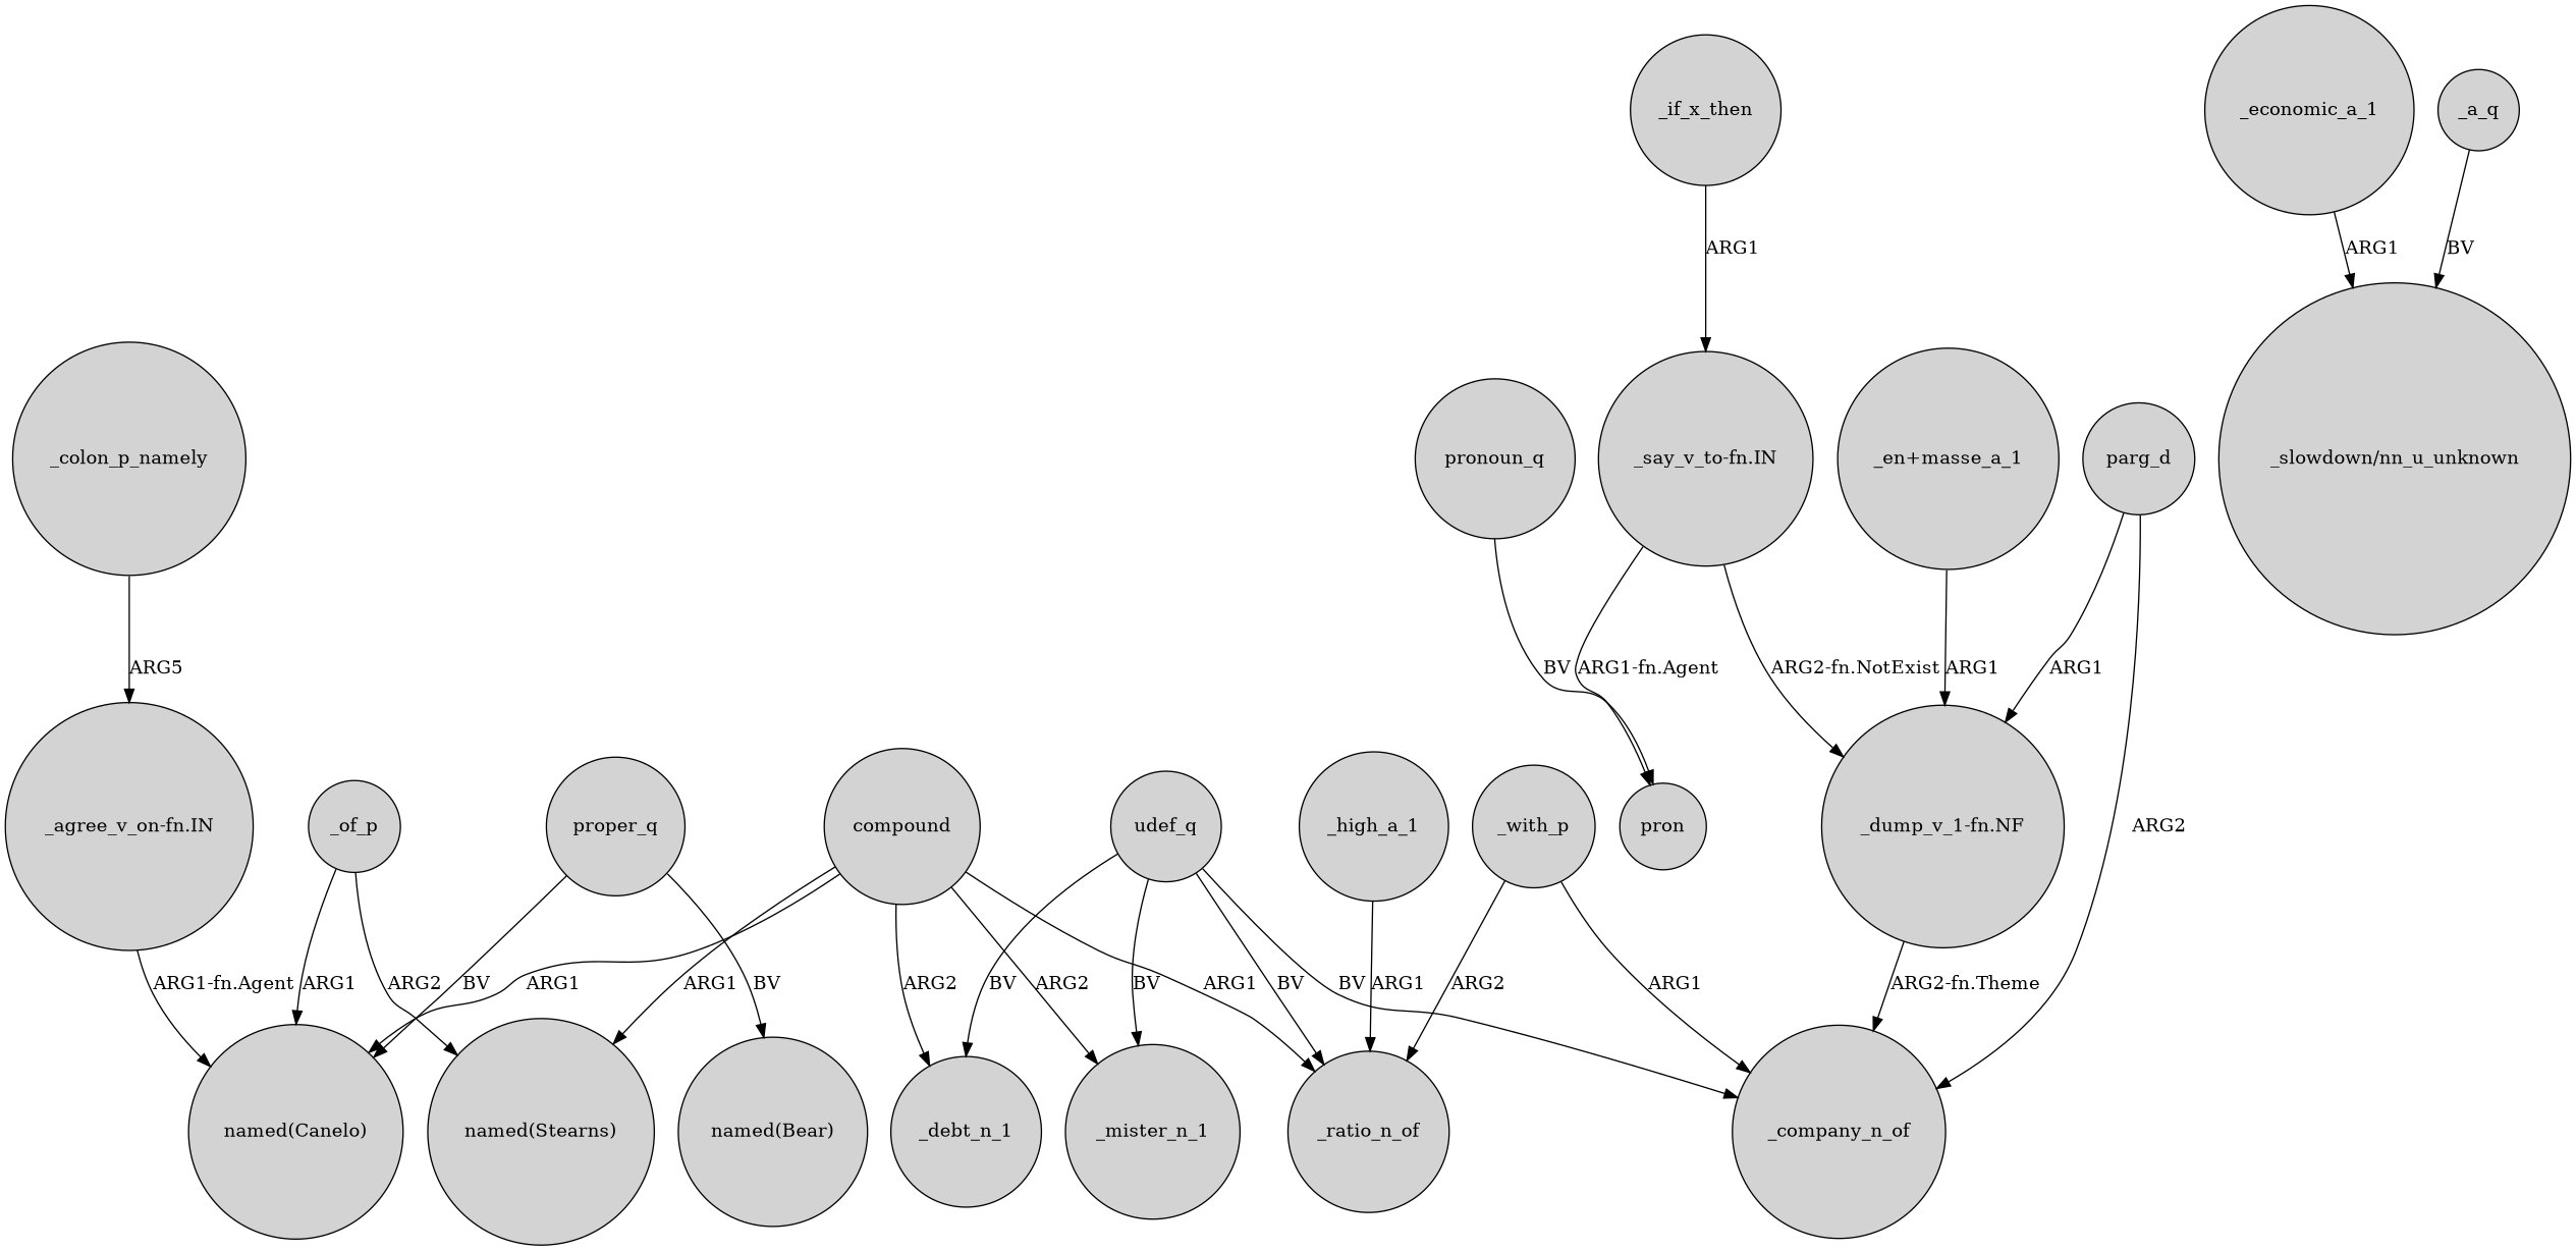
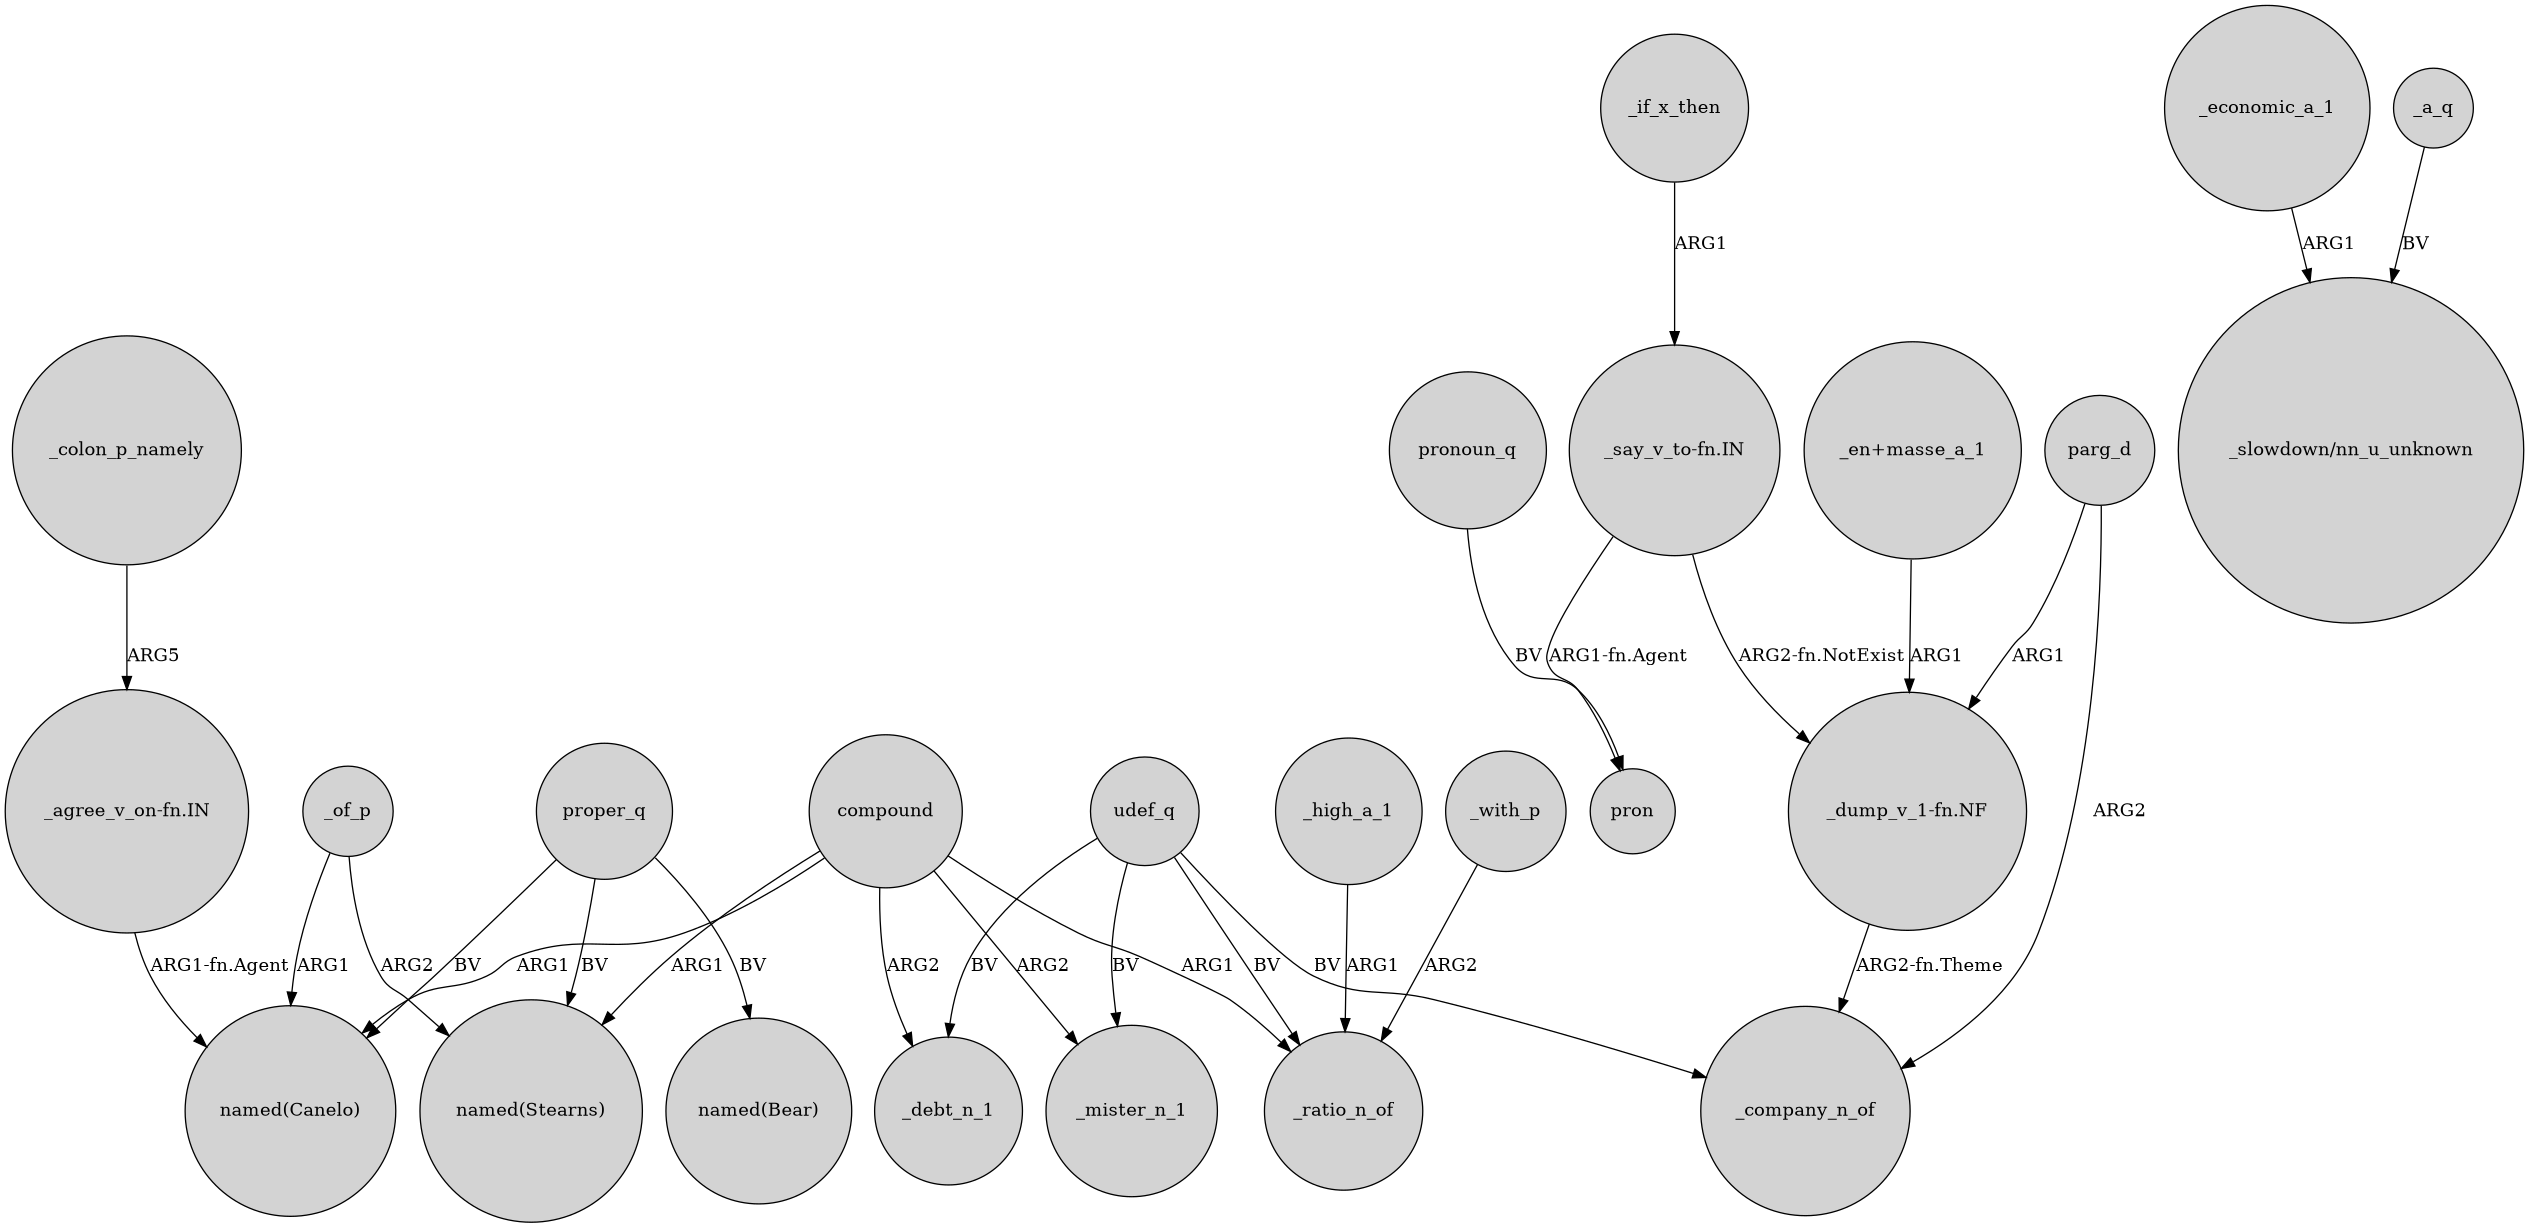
  digraph {
    node [shape=circle style=filled]
    "_agree_v_on-fn.IN"
    "named(Canelo)"
    parg_d
    "_dump_v_1-fn.NF"
    _company_n_of
    udef_q
    _debt_n_1
    _mister_n_1
    _ratio_n_of
    compound
    "named(Stearns)"
    _with_p
    _if_x_then
    "_say_v_to-fn.IN"
    pron
    _of_p
    _colon_p_namely
    pronoun_q
    proper_q
    "named(Bear)"
    _economic_a_1
    "_slowdown/nn_u_unknown"
    _a_q
    "_en+masse_a_1"
    _high_a_1
    "_agree_v_on-fn.IN" -> "named(Canelo)" [label="ARG1-fn.Agent"]
    parg_d -> "_dump_v_1-fn.NF" [label=ARG1]
    parg_d -> _company_n_of [label=ARG2]
    "_dump_v_1-fn.NF" -> _company_n_of [label="ARG2-fn.Theme"]
    udef_q -> _company_n_of [label=BV]
    udef_q -> _debt_n_1 [label=BV]
    udef_q -> _mister_n_1 [label=BV]
    udef_q -> _ratio_n_of [label=BV]
    compound -> "named(Canelo)" [label=ARG1]
    compound -> _debt_n_1 [label=ARG2]
    compound -> _mister_n_1 [label=ARG2]
    compound -> _ratio_n_of [label=ARG1]
    compound -> "named(Stearns)" [label=ARG1]
-   _with_p -> _company_n_of [label=ARG1]
    _with_p -> _ratio_n_of [label=ARG2]
    _if_x_then -> "_say_v_to-fn.IN" [label=ARG1]
    "_say_v_to-fn.IN" -> "_dump_v_1-fn.NF" [label="ARG2-fn.NotExist"]
    "_say_v_to-fn.IN" -> pron [label="ARG1-fn.Agent"]
    _of_p -> "named(Canelo)" [label=ARG1]
    _of_p -> "named(Stearns)" [label=ARG2]
    _colon_p_namely -> "_agree_v_on-fn.IN" [label=ARG5]
    pronoun_q -> pron [label=BV]
    proper_q -> "named(Canelo)" [label=BV]
+   proper_q -> "named(Stearns)" [label=BV]
    proper_q -> "named(Bear)" [label=BV]
    _economic_a_1 -> "_slowdown/nn_u_unknown" [label=ARG1]
    _a_q -> "_slowdown/nn_u_unknown" [label=BV]
    "_en+masse_a_1" -> "_dump_v_1-fn.NF" [label=ARG1]
    _high_a_1 -> _ratio_n_of [label=ARG1]
  }
